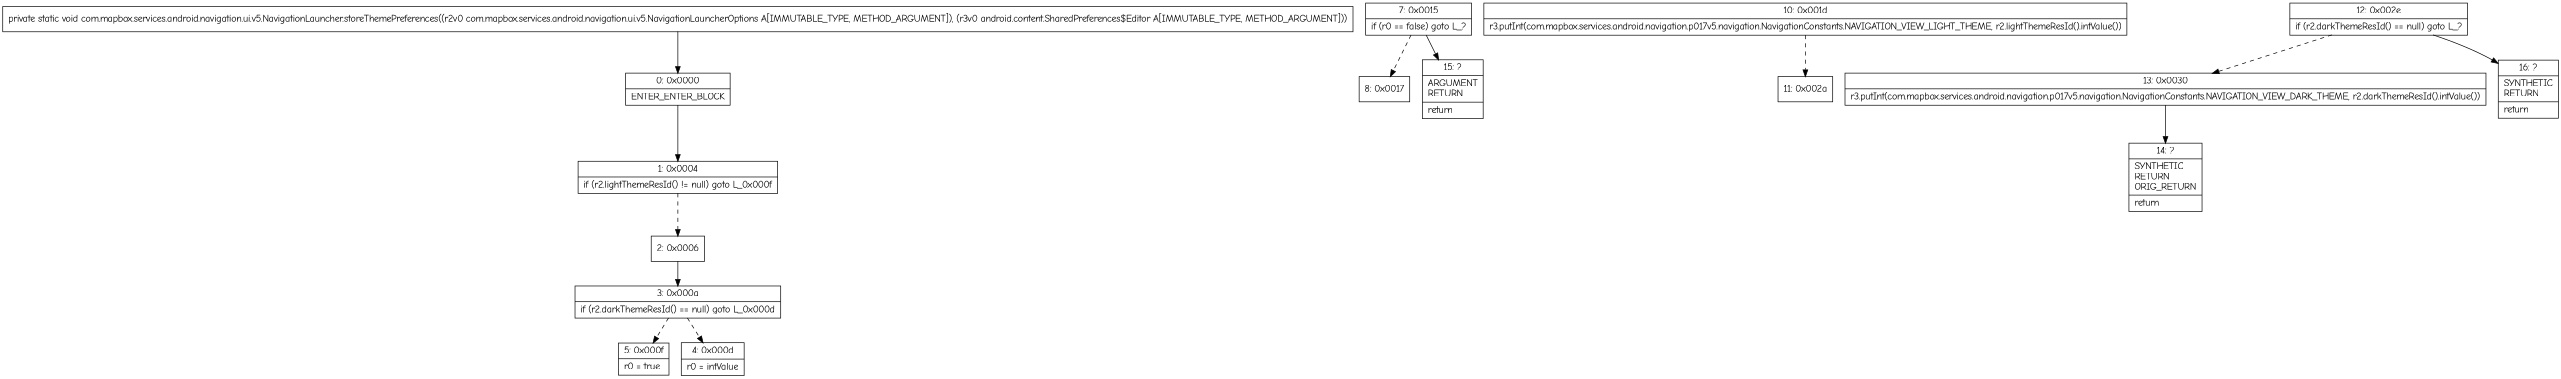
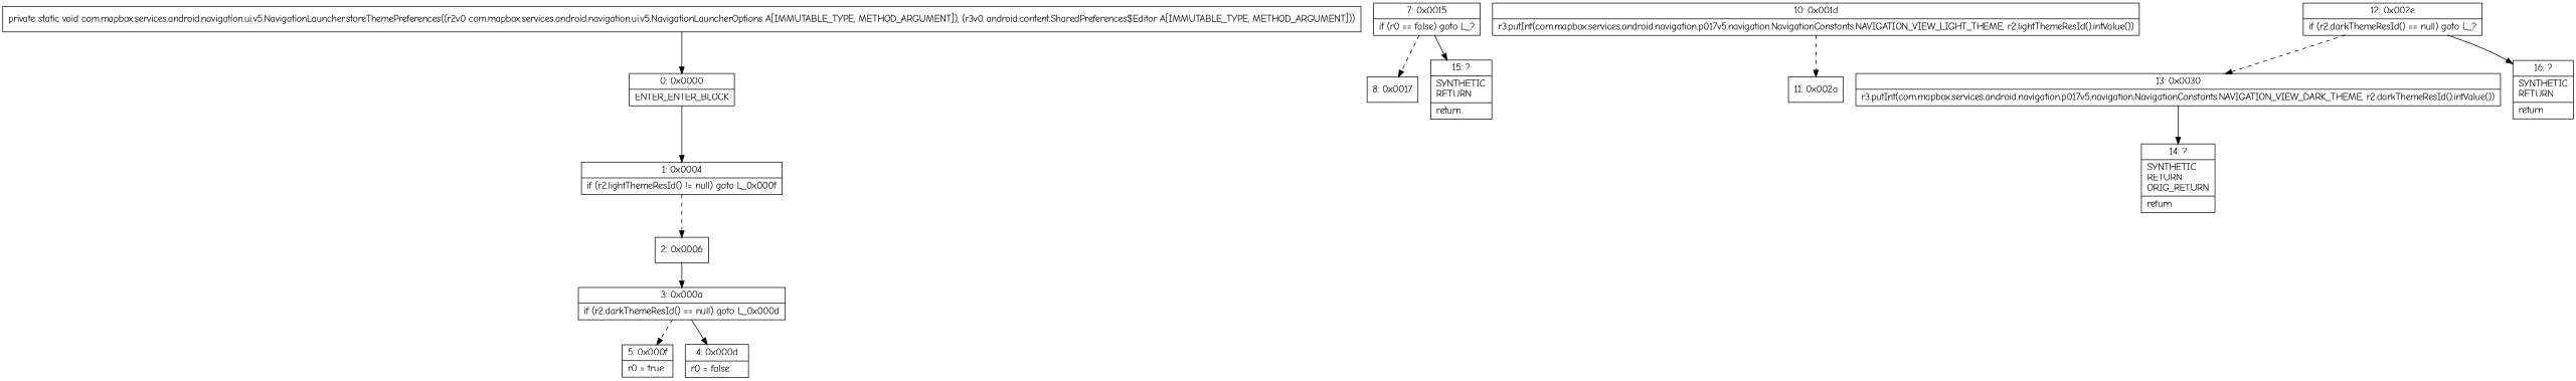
  digraph {
    fontname="Comic Neue"
    node [fontname="Comic Neue" shape=record]
    edge [fontname="Comic Neue"]
    n1 [label="{0\:\ 0x0000|ENTER_ENTER_BLOCK\l}"]
    n2 [label="{1\:\ 0x0004|if (r2.lightThemeResId() != null) goto L_0x000f\l}"]
    n3 [label="{2\:\ 0x0006}"]
    n4 [label="{3\:\ 0x000a|if (r2.darkThemeResId() == null) goto L_0x000d\l}"]
    n5 [label="{5\:\ 0x000f|r0 = true\l}"]
-   n6 [label="{4\:\ 0x000d|r0 = intValue\l}"]
+   n6 [label="{4\:\ 0x000d|r0 = false\l}"]
    n7 [label="{7\:\ 0x0015|if (r0 == false) goto L_?\l}"]
    n8 [label="{8\:\ 0x0017}"]
-   n9 [label="{15\:\ ?|ARGUMENT\lRETURN\l|return\l}"]
+   n9 [label="{15\:\ ?|SYNTHETIC\lRETURN\l|return\l}"]
    n10 [label="{10\:\ 0x001d|r3.putInt(com.mapbox.services.android.navigation.p017v5.navigation.NavigationConstants.NAVIGATION_VIEW_LIGHT_THEME, r2.lightThemeResId().intValue())\l}"]
    n11 [label="{11\:\ 0x002a}"]
    n12 [label="{12\:\ 0x002e|if (r2.darkThemeResId() == null) goto L_?\l}"]
    n13 [label="{13\:\ 0x0030|r3.putInt(com.mapbox.services.android.navigation.p017v5.navigation.NavigationConstants.NAVIGATION_VIEW_DARK_THEME, r2.darkThemeResId().intValue())\l}"]
    n14 [label="{16\:\ ?|SYNTHETIC\lRETURN\l|return\l}"]
    n15 [label="{14\:\ ?|SYNTHETIC\lRETURN\lORIG_RETURN\l|return\l}"]
    n16 [label="{private static void com.mapbox.services.android.navigation.ui.v5.NavigationLauncher.storeThemePreferences((r2v0 com.mapbox.services.android.navigation.ui.v5.NavigationLauncherOptions A[IMMUTABLE_TYPE, METHOD_ARGUMENT]), (r3v0 android.content.SharedPreferences$Editor A[IMMUTABLE_TYPE, METHOD_ARGUMENT])) }"]
    n1 -> n2
    n2 -> n3 [style=dashed]
    n3 -> n4
    n4 -> n5 [style=dashed]
-   n4 -> n6 [style=dashed]
+   n4 -> n6
    n7 -> n8 [style=dashed]
    n7 -> n9
    n10 -> n11 [style=dashed]
    n12 -> n13 [style=dashed]
    n12 -> n14
    n13 -> n15
    n16 -> n1
  }
